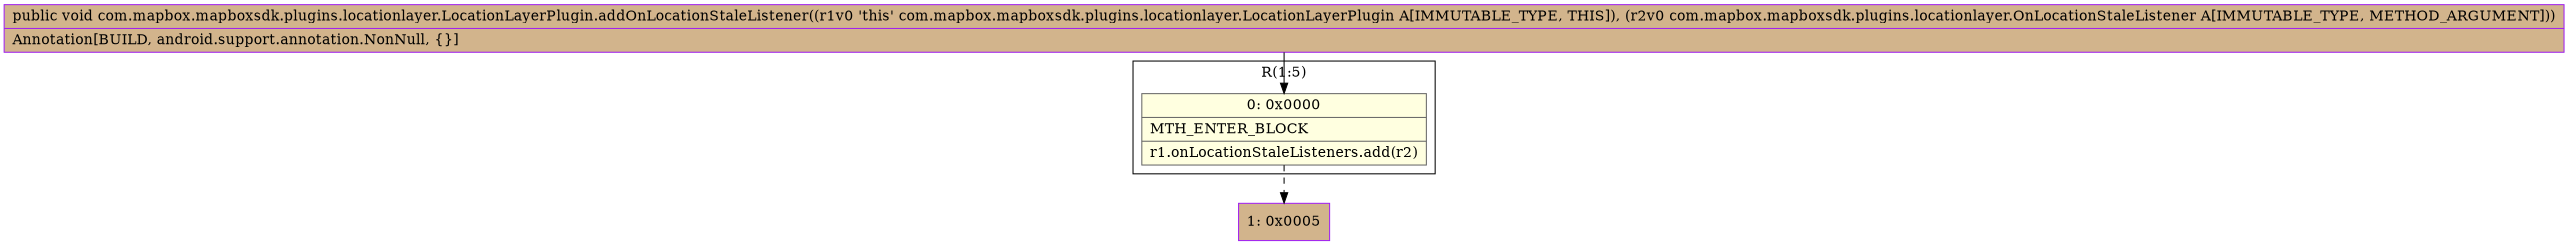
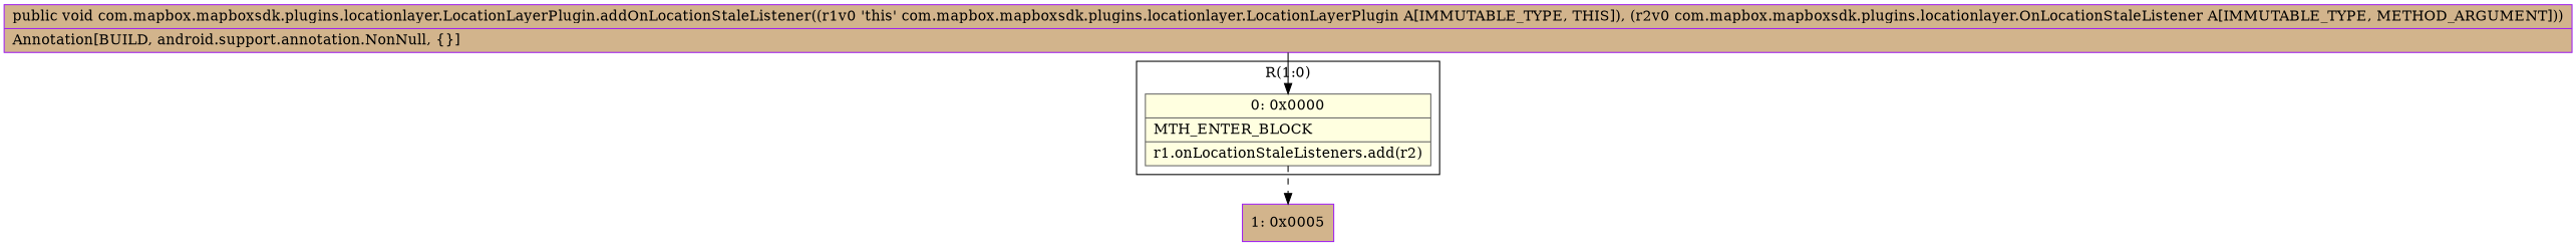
  digraph {
    node [color=purple shape=record style=filled fillcolor=tan]
    n1 [color=gray40 label="{0\:\ 0x0000|MTH_ENTER_BLOCK\l|r1.onLocationStaleListeners.add(r2)\l}" fillcolor=lightyellow]
    n2 [label="{1\:\ 0x0005}"]
    n3 [label="{public void com.mapbox.mapboxsdk.plugins.locationlayer.LocationLayerPlugin.addOnLocationStaleListener((r1v0 'this' com.mapbox.mapboxsdk.plugins.locationlayer.LocationLayerPlugin A[IMMUTABLE_TYPE, THIS]), (r2v0 com.mapbox.mapboxsdk.plugins.locationlayer.OnLocationStaleListener A[IMMUTABLE_TYPE, METHOD_ARGUMENT]))  | Annotation[BUILD, android.support.annotation.NonNull, \{\}]\l}"]
    subgraph cluster_1 {
-     label="R(1:5)"
+     label="R(1:0)"
      n1
    }
    n1 -> n2 [style=dashed]
    n3 -> n1 [style=solid]
  }
